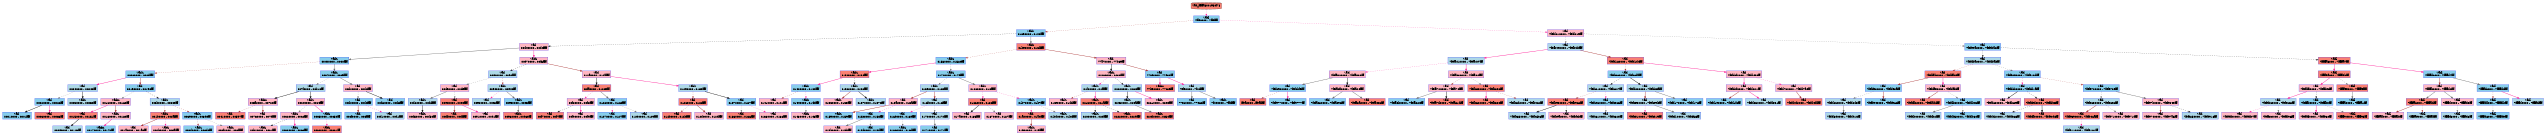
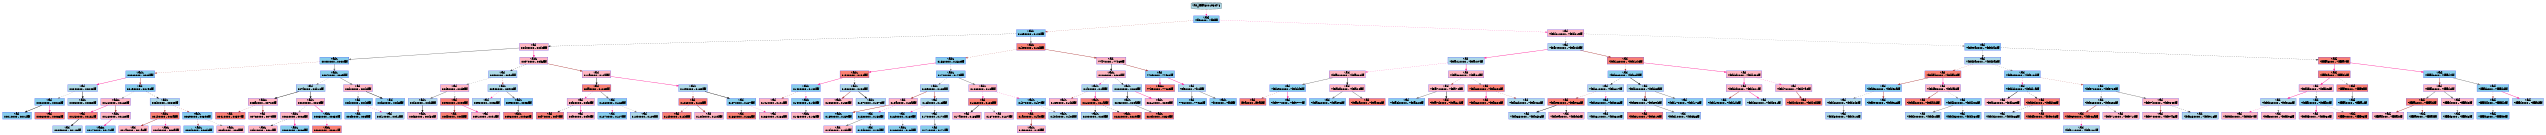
  digraph {
    rankdir=TB
    node [color=blue fillcolor=skyblue shape=record style=filled]
    edge [color=gray40 style=bold]
    n1 [label="{ Vadl\n7ffe0000 - 7ffeffff }"]
-   vad_fffffa8001e50f78 [fillcolor=salmon shape=cylinder color=""]
+   vad_fffffa8001e50f78 [fillcolor=lightblue shape=cylinder color=""]
    n3 [label="{ VadS\n01390000 - 0140ffff }"]
    n4 [fillcolor=lightpink label="{ Vad \n7fefd810000 - 7fefd81efff }"]
    n5 [fillcolor=lightpink label="{ Vad \n00d40000 - 00d4ffff }"]
    n6 [fillcolor=salmon label="{ VadS\n01be0000 - 01cdffff }"]
    n7 [label="{ VadS\n00400000 - 0040ffff }"]
    n8 [fillcolor=lightpink label="{ VadS\n00e70000 - 00f6ffff }"]
    n9 [label="{ VadS\n00060000 - 000dffff }"]
    n10 [label="{ VadS\n00c70000 - 00ceffff }"]
    n11 [fillcolor=lightblue label="{ Vad \n00040000 - 00040fff }"]
    n12 [label="{ Vad \n00190000 - 00190fff }"]
    n13 [label="{ Vad \n00020000 - 00026fff }"]
    n14 [fillcolor=lightblue label="{ VadS\n00050000 - 00050fff }"]
    n15 [label="{ Vad \n00010000 - 0001ffff }"]
    n16 [fillcolor=salmon label="{ Vad \n00030000 - 00033fff }"]
    n17 [fillcolor=lightpink label="{ Vadm\n00160000 - 00160fff }"]
    n18 [fillcolor=lightblue label="{ VadS\n003b0000 - 003c9fff }"]
    n19 [fillcolor=salmon label="{ Vad \n00150000 - 00151fff }"]
    n20 [fillcolor=lightpink label="{ VadS\n00180000 - 00180fff }"]
    n21 [fillcolor=lightblue label="{ Vad \n000e0000 - 00146fff }"]
    n22 [label="{ Vadm\n00170000 - 00170fff }"]
    n23 [fillcolor=salmon label="{ VadS\n001b0000 - 002affff }"]
    n24 [label="{ VadS\n003e0000 - 003e0fff }"]
    n25 [fillcolor=lightpink label="{ Vad \n001a0000 - 001a0fff }"]
    n26 [fillcolor=lightpink label="{ VadS\n002b0000 - 003affff }"]
    n27 [label="{ VadS\n003d0000 - 003d0fff }"]
    n28 [fillcolor=lightpink label="{ VadS\n003f0000 - 003fffff }"]
    n29 [fillcolor=lightblue label="{ Vad \n007f0000 - 00b18fff }"]
    n30 [fillcolor=lightpink label="{ Vad \n00d20000 - 00d2ffff }"]
    n31 [fillcolor=lightpink label="{ Vadm\n005a0000 - 00720fff }"]
    n32 [fillcolor=lightpink label="{ VadS\n00c40000 - 00c4ffff }"]
    n33 [fillcolor=salmon label="{ Vad \n00410000 - 00597fff }"]
    n34 [fillcolor=lightpink label="{ Vad \n00730000 - 007effff }"]
    n35 [fillcolor=lightpink label="{ VadS\n00c20000 - 00c2ffff }"]
    n36 [label="{ VadS\n00c50000 - 00c50fff }"]
    n37 [fillcolor=lightpink label="{ VadS\n00b20000 - 00c1ffff }"]
    n38 [label="{ VadS\n00c30000 - 00c3ffff }"]
    n39 [fillcolor=salmon label="{ VadS\n00c60000 - 00c61fff }"]
    n40 [label="{ Vad \n00d00000 - 00d0ffff }"]
    n41 [label="{ Vad \n00d30000 - 00d3ffff }"]
    n42 [label="{ Vad \n00cf0000 - 00cfffff }"]
    n43 [fillcolor=lightblue label="{ Vad \n00d10000 - 00d1ffff }"]
    n44 [fillcolor=lightblue label="{ Vad \n00e20000 - 00e2ffff }"]
    n45 [fillcolor=lightpink label="{ Vad \n012a0000 - 012affff }"]
    n46 [fillcolor=lightpink label="{ Vad \n00de0000 - 00deffff }"]
    n47 [fillcolor=lightblue label="{ VadS\n00e40000 - 00e40fff }"]
    n48 [fillcolor=lightblue label="{ VadS\n00d60000 - 00ddffff }"]
    n49 [fillcolor=salmon label="{ Vad \n00e00000 - 00e0ffff }"]
    n50 [fillcolor=lightpink label="{ VadS\n00d50000 - 00d54fff }"]
    n51 [fillcolor=salmon label="{ Vad \n00df0000 - 00dfffff }"]
    n52 [fillcolor=lightpink label="{ Vad \n00e10000 - 00e1ffff }"]
    n53 [fillcolor=lightblue label="{ Vad \n00e30000 - 00e3ffff }"]
    n54 [label="{ VadS\n00e50000 - 00e5ffff }"]
    n55 [fillcolor=salmon label="{ VadS\n00e60000 - 00e60fff }"]
    n56 [fillcolor=salmon label="{ Vad \n00fa0000 - 0126efff }"]
    n57 [fillcolor=lightblue label="{ VadS\n012e0000 - 0135ffff }"]
    n58 [fillcolor=lightpink label="{ Vad \n00f80000 - 00f8ffff }"]
    n59 [label="{ Vad \n01280000 - 0128ffff }"]
    n60 [fillcolor=salmon label="{ Vad \n00f70000 - 00f7ffff }"]
    n61 [fillcolor=lightpink label="{ Vad \n00f90000 - 00f9ffff }"]
    n62 [label="{ Vad \n01270000 - 0127ffff }"]
    n63 [fillcolor=lightblue label="{ Vad \n01290000 - 0129ffff }"]
    n64 [fillcolor=salmon label="{ Vad \n012c0000 - 012cffff }"]
    n65 [label="{ Vad \n01370000 - 0137ffff }"]
    n66 [fillcolor=salmon label="{ Vad \n012b0000 - 012bffff }"]
    n67 [fillcolor=lightpink label="{ Vad \n012d0000 - 012dffff }"]
    n68 [fillcolor=salmon label="{ Vad \n01360000 - 0136ffff }"]
    n69 [fillcolor=lightpink label="{ Vad \n01380000 - 0138ffff }"]
    n70 [label="{ VadS\n01580000 - 01580fff }"]
    n71 [fillcolor=lightpink label="{ Vad \n77a70000 - 77b8efff }"]
    n72 [fillcolor=salmon label="{ VadS\n01540000 - 0154ffff }"]
    n73 [label="{ VadS\n01720000 - 0179ffff }"]
    n74 [label="{ VadS\n01420000 - 0142ffff }"]
    n75 [fillcolor=lightblue label="{ VadS\n01560000 - 0156ffff }"]
    n76 [fillcolor=lightpink label="{ Vad \n01410000 - 0141ffff }"]
    n77 [label="{ VadS\n01440000 - 014bffff }"]
    n78 [fillcolor=lightpink label="{ VadS\n01430000 - 0143ffff }"]
    n79 [fillcolor=lightpink label="{ VadS\n01550000 - 0155ffff }"]
    n80 [fillcolor=lightblue label="{ VadS\n01570000 - 01570fff }"]
    n81 [fillcolor=lightblue label="{ VadS\n015e0000 - 0165ffff }"]
    n82 [fillcolor=lightpink label="{ VadS\n01880000 - 018fffff }"]
    n83 [fillcolor=lightpink label="{ Vad \n015a0000 - 015affff }"]
    n84 [fillcolor=lightblue label="{ Vad \n016f0000 - 016fffff }"]
    n85 [label="{ VadS\n01590000 - 0159ffff }"]
    n86 [label="{ Vad \n015c0000 - 015cffff }"]
    n87 [fillcolor=lightpink label="{ Vad \n015b0000 - 015bffff }"]
    n88 [label="{ Vad \n015d0000 - 015dffff }"]
    n89 [label="{ Vad \n016e0000 - 016effff }"]
    n90 [fillcolor=lightblue label="{ Vad \n01700000 - 0170ffff }"]
    n91 [label="{ VadS\n01660000 - 016dffff }"]
    n92 [label="{ Vad \n01710000 - 0171ffff }"]
    n93 [fillcolor=salmon label="{ Vad \n01860000 - 0186ffff }"]
    n94 [label="{ VadS\n01b70000 - 01b7ffff }"]
    n95 [fillcolor=lightpink label="{ Vad \n017a0000 - 0185ffff }"]
    n96 [fillcolor=lightpink label="{ Vad \n01870000 - 0187ffff }"]
    n97 [fillcolor=salmon label="{ Vad \n01a00000 - 01a0ffff }"]
    n98 [fillcolor=lightblue label="{ VadS\n01bd0000 - 01bdffff }"]
    n99 [fillcolor=lightpink label="{ VadS\n01900000 - 019fffff }"]
    n100 [fillcolor=lightpink label="{ VadS\n022c0000 - 0233ffff }"]
    n101 [label="{ Vad \n77c90000 - 77e38fff }"]
    n102 [fillcolor=lightblue label="{ VadS\n01f80000 - 01ffffff }"]
    n103 [fillcolor=lightblue label="{ VadS\n02600000 - 0260ffff }"]
    n104 [fillcolor=lightpink label="{ VadS\n01ce0000 - 01ddffff }"]
    n105 [fillcolor=salmon label="{ VadS\n02130000 - 021affff }"]
    n106 [fillcolor=lightblue label="{ VadS\n02000000 - 020fffff }"]
    n107 [fillcolor=salmon label="{ VadS\n02220000 - 0229ffff }"]
    n108 [fillcolor=lightblue label="{ VadS\n02430000 - 024affff }"]
    n109 [fillcolor=lightpink label="{ VadS\n02610000 - 02e0ffff }"]
    n110 [fillcolor=salmon label="{ VadS\n024d0000 - 0254ffff }"]
    n111 [fillcolor=salmon label="{ Vadm\n77b90000 - 77c89fff }"]
    n112 [fillcolor=lightblue label="{ Vad \n7efe0000 - 7f0dffff }"]
    n113 [label="{ Vad \n77e60000 - 77e66fff }"]
    n114 [label="{ VadS\n7f0e0000 - 7ffdffff }"]
    n115 [fillcolor=lightblue label="{ Vad \n7fefb490000 - 7fefb4bffff }"]
    n116 [label="{ Vad \n7fefe9a0000 - 7fefeba2fff }"]
    n117 [fillcolor=lightblue label="{ Vad \n7fefa410000 - 7fefa447fff }"]
    n118 [fillcolor=salmon label="{ Vad \n7fefd180000 - 7fefd1d4fff }"]
    n119 [fillcolor=lightpink label="{ Vad \n7fefa020000 - 7fefa030fff }"]
    n120 [fillcolor=lightpink label="{ Vad \n7fefa830000 - 7fefa84ffff }"]
    n121 [label="{ Vad \n7fef8980000 - 7fef8bf9fff }"]
    n122 [fillcolor=lightpink label="{ Vad \n7fefa0a0000 - 7fefa24ffff }"]
    n123 [fillcolor=salmon label="{ Vad \nff9a0000 - ff9aafff }"]
    n124 [label="{ Vad \n7fef9770000 - 7fef9777fff }"]
    n125 [label="{ Vad \n7fefa080000 - 7fefa096fff }"]
    n126 [fillcolor=salmon label="{ Vad \n7fefa3a0000 - 7fefa403fff }"]
    n127 [fillcolor=lightpink label="{ Vad \n7fefa720000 - 7fefa74ffff }"]
    n128 [fillcolor=salmon label="{ Vad \n7fefb350000 - 7fefb356fff }"]
    n129 [label="{ Vad \n7fefa5b0000 - 7fefa620fff }"]
    n130 [fillcolor=salmon label="{ Vad \n7fefa7d0000 - 7fefa81dfff }"]
    n131 [fillcolor=salmon label="{ Vad \n7fefb320000 - 7fefb330fff }"]
    n132 [fillcolor=lightblue label="{ Vad \n7fefb3d0000 - 7fefb422fff }"]
    n133 [label="{ Vad \n7fefccc0000 - 7fefccdafff }"]
    n134 [fillcolor=lightpink label="{ Vad \n7fefd3f0000 - 7fefd45cfff }"]
    n135 [fillcolor=lightblue label="{ Vad \n7fefc610000 - 7fefc627fff }"]
    n136 [fillcolor=lightblue label="{ Vad \n7fefd000000 - 7fefd05afff }"]
    n137 [fillcolor=salmon label="{ Vad \n7fefb950000 - 7fefb968fff }"]
    n138 [label="{ Vad \n7fefc960000 - 7fefc966fff }"]
    n139 [fillcolor=lightblue label="{ Vad \n7fefb650000 - 7fefb6b6fff }"]
    n140 [fillcolor=lightpink label="{ Vad \n7fefbea0000 - 7fefbfcbfff }"]
    n141 [fillcolor=lightblue label="{ Vad \n7fefc810000 - 7fefc820fff }"]
    n142 [fillcolor=lightblue label="{ Vad \n7fefce50000 - 7fefce9bfff }"]
    n143 [label="{ Vad \n7fefd170000 - 7fefd176fff }"]
    n144 [fillcolor=salmon label="{ Vad \n7fefce10000 - 7fefce19fff }"]
    n145 [fillcolor=lightblue label="{ Vad \n7fefcf10000 - 7fefcf56fff }"]
    n146 [fillcolor=lightpink label="{ Vad \n7fefd2f0000 - 7fefd321fff }"]
    n147 [fillcolor=lightpink label="{ Vad \n7fefd780000 - 7fefd7a4fff }"]
    n148 [label="{ Vad \n7fefd1e0000 - 7fefd1f6fff }"]
    n149 [fillcolor=lightblue label="{ Vad \n7fefd330000 - 7fefd351fff }"]
    n150 [fillcolor=salmon label="{ Vad \n7fefd4d0000 - 7fefd4dafff }"]
    n151 [fillcolor=lightblue label="{ Vad \n7fefdba0000 - 7fefdbabfff }"]
    n152 [fillcolor=salmon label="{ Vadl\n7fffffa6000 - 7fffffa7fff }"]
    n153 [fillcolor=salmon label="{ Vad \n7fefdab0000 - 7fefdabefff }"]
    n154 [label="{ Vad \n7fefe0e0000 - 7fefe10dfff }"]
    n155 [label="{ Vad \n7fefd930000 - 7fefd93afff }"]
    n156 [fillcolor=lightpink label="{ Vad \n7fefdae0000 - 7fefdafcfff }"]
    n157 [fillcolor=lightblue label="{ Vad \n7fefd8c0000 - 7fefd8d3fff }"]
    n158 [label="{ Vad \n7fefd940000 - 7fefd966fff }"]
    n159 [fillcolor=lightblue label="{ Vad \n7fefd8e0000 - 7fefd91cfff }"]
    n160 [fillcolor=salmon label="{ Vad \n7fefdac0000 - 7fefdaddfff }"]
    n161 [label="{ Vad \n7fefdb30000 - 7fefdb43fff }"]
    n162 [fillcolor=lightblue label="{ Vad \n7fefdb00000 - 7fefdb2ffff }"]
    n163 [label="{ Vad \n7fefdb50000 - 7fefdb64fff }"]
    n164 [label="{ Vad \n7fefdcb0000 - 7fefdd1afff }"]
    n165 [label="{ Vad \n7fefe720000 - 7fefe73efff }"]
    n166 [fillcolor=lightpink label="{ Vad \n7fefdc80000 - 7fefdc8efff }"]
    n167 [fillcolor=salmon label="{ Vad \n7fefded0000 - 7fefdf05fff }"]
    n168 [fillcolor=lightblue label="{ Vad \n7fefdd20000 - 7fefde86fff }"]
    n169 [fillcolor=salmon label="{ Vad \n7fefdfb0000 - 7fefe0dcfff }"]
    n170 [fillcolor=lightblue label="{ Vad \n7fefe650000 - 7fefe6e8fff }"]
    n171 [fillcolor=lightpink label="{ Vad \n7fefe7b0000 - 7fefe84efff }"]
    n172 [fillcolor=salmon label="{ Vad \n7fefe390000 - 7fefe46afff }"]
    n173 [fillcolor=lightpink label="{ Vad \n7fefe710000 - 7fefe71dfff }"]
    n174 [fillcolor=lightblue label="{ Vad \n7fefe110000 - 7fefe161fff }"]
    n175 [fillcolor=lightpink label="{ Vad \n7fefe740000 - 7fefe7a6fff }"]
    n176 [fillcolor=lightblue label="{ Vad \n7fefe850000 - 7fefe918fff }"]
    n177 [fillcolor=salmon label="{ Vadl\n7fffff9a000 - 7fffff9bfff }"]
    n178 [label="{ Vadl\n7fffffd6000 - 7fffffd7fff }"]
    n179 [fillcolor=lightpink label="{ Vad \n7feffda0000 - 7feffdecfff }"]
    n180 [fillcolor=salmon label="{ Vadl\n7fffff9e000 - 7fffff9ffff }"]
    n181 [fillcolor=lightblue label="{ Vad \n7fefebc0000 - 7fefecc8fff }"]
    n182 [label="{ Vad \n7fefffb0000 - 7fefffb0fff }"]
    n183 [fillcolor=lightpink label="{ Vad \n7fefebb0000 - 7fefebb7fff }"]
    n184 [fillcolor=lightpink label="{ Vad \n7feffcc0000 - 7feffd96fff }"]
    n185 [fillcolor=lightpink label="{ Vad \n7feffdf0000 - 7feffe60fff }"]
    n186 [fillcolor=salmon label="{ Vadl\n7fffff94000 - 7fffff95fff }"]
    n187 [label="{ Vadl\n7fffffa0000 - 7fffffa1fff }"]
    n188 [fillcolor=lightpink label="{ Vad \n7fffffb0000 - 7fffffd2fff }"]
    n189 [label="{ Vadl\n7fffffdc000 - 7fffffddfff }"]
    n190 [fillcolor=salmon label="{ Vadl\n7fffffac000 - 7fffffadfff }"]
    n191 [fillcolor=lightpink label="{ Vadl\n7fffffd4000 - 7fffffd5fff }"]
    n192 [fillcolor=lightpink label="{ Vadl\n7fffffaa000 - 7fffffabfff }"]
    n193 [fillcolor=lightblue label="{ Vadl\n7fffffae000 - 7fffffaffff }"]
    n194 [fillcolor=lightblue label="{ Vadl\n7fffffd3000 - 7fffffd3fff }"]
    n195 [label="{ Vadl\n7fffffda000 - 7fffffdbfff }"]
    n196 [fillcolor=lightblue label="{ Vadl\n7fffffde000 - 7fffffdffff }"]
    n197 [label="{ Vadl\n7fffffd8000 - 7fffffd9fff }"]
    n1 -> n3 [color=brown style=dashed]
    n1 -> n4 [color=deeppink style=dashed]
    vad_fffffa8001e50f78 -> n1 [color=deeppink style=dashed]
    n3 -> n5 [color=black style=dashed]
    n3 -> n6
    n4 -> n115 [style=dashed]
    n4 -> n116 [style=dashed]
    n5 -> n7
    n5 -> n8 [color=deeppink]
    n6 -> n70 [color=brown style=dashed]
    n6 -> n71 [color=brown]
    n7 -> n9 [color=brown style=dashed]
    n7 -> n10
    n8 -> n44 [color=black style=dashed]
    n8 -> n45 [color=brown]
    n9 -> n11 [color=deeppink]
    n9 -> n12 [color=brown]
    n10 -> n29 [style=dashed]
    n10 -> n30
    n11 -> n13 [style=dashed]
    n11 -> n14 [color=black]
    n12 -> n17 [style=dashed]
    n12 -> n18 [color=black style=dashed]
    n13 -> n15 [color=black]
    n13 -> n16 [color=deeppink]
    n17 -> n19 [color=deeppink]
    n17 -> n20 [color=brown]
    n18 -> n23 [color=brown style=dashed]
    n18 -> n24 [color=brown style=dashed]
    n19 -> n21 [color=black]
    n20 -> n22 [color=deeppink]
    n23 -> n25 [color=brown]
    n23 -> n26 [color=deeppink style=dashed]
    n24 -> n27 [color=brown style=dashed]
    n24 -> n28 [style=dashed]
    n29 -> n31 [color=black]
    n29 -> n32 [color=black]
    n30 -> n40 [style=dashed]
    n30 -> n41 [color=black]
    n31 -> n33 [color=brown style=dashed]
    n31 -> n34 [color=brown]
    n32 -> n35 [style=dashed]
    n32 -> n36 [color=deeppink]
    n35 -> n37 [color=black style=dashed]
    n35 -> n38 [color=deeppink]
    n36 -> n39 [color=deeppink style=dashed]
    n40 -> n42 [color=brown]
    n40 -> n43 [color=deeppink style=dashed]
    n44 -> n46 [style=dashed]
    n44 -> n47 [color=brown style=dashed]
    n45 -> n56 [color=black]
    n45 -> n57 [color=deeppink]
    n46 -> n48
    n46 -> n49 [style=dashed]
    n47 -> n53 [color=deeppink style=dashed]
    n47 -> n54
    n48 -> n50 [color=black]
    n49 -> n51 [color=brown]
    n49 -> n52 [color=deeppink]
    n54 -> n55
    n56 -> n58 [color=deeppink style=dashed]
    n56 -> n59
    n57 -> n64 [color=brown style=dashed]
    n57 -> n65 [color=black]
    n58 -> n60 [color=black style=dashed]
    n58 -> n61 [color=deeppink]
    n59 -> n62 [color=deeppink style=dashed]
    n59 -> n63 [style=dashed]
    n64 -> n66 [color=brown style=dashed]
    n64 -> n67 [color=brown]
    n65 -> n68 [style=dashed]
    n65 -> n69 [color=deeppink style=dashed]
    n70 -> n72 [color=deeppink]
    n70 -> n73 [style=dashed]
    n71 -> n100 [color=black]
    n71 -> n101 [color=brown]
    n72 -> n74 [color=deeppink]
    n72 -> n75 [color=black style=dashed]
    n73 -> n81 [style=dashed]
    n73 -> n82
    n74 -> n76 [color=brown style=dashed]
    n74 -> n77 [color=deeppink style=dashed]
    n75 -> n79 [color=brown]
    n75 -> n80 [color=black]
    n77 -> n78 [style=dashed]
    n81 -> n83 [color=brown]
    n81 -> n84 [color=brown]
    n82 -> n93 [color=deeppink style=dashed]
    n82 -> n94 [color=deeppink style=dashed]
    n83 -> n85 [color=brown]
    n83 -> n86 [color=deeppink style=dashed]
    n84 -> n89 [color=deeppink style=dashed]
    n84 -> n90 [style=dashed]
    n86 -> n87
    n86 -> n88 [style=dashed]
    n89 -> n91 [style=dashed]
    n90 -> n92
    n93 -> n95 [color=black]
    n93 -> n96 [style=dashed]
    n94 -> n97 [color=deeppink style=dashed]
    n94 -> n98 [style=dashed]
    n97 -> n99 [color=brown]
    n100 -> n102 [color=deeppink style=dashed]
    n100 -> n103 [color=black style=dashed]
    n101 -> n111 [color=deeppink]
    n101 -> n112 [color=deeppink]
    n102 -> n104 [color=brown style=dashed]
    n102 -> n105 [color=deeppink]
    n103 -> n108 [color=black]
    n103 -> n109 [color=deeppink]
    n105 -> n106 [color=black style=dashed]
    n105 -> n107 [color=black style=dashed]
    n108 -> n110
    n112 -> n113
    n112 -> n114
    n115 -> n117 [color=deeppink]
    n115 -> n118 [color=brown]
    n116 -> n151 [color=black style=dashed]
    n116 -> n152 [color=black style=dashed]
    n117 -> n119 [color=deeppink style=dashed]
    n117 -> n120 [color=deeppink]
    n118 -> n133 [color=brown style=dashed]
    n118 -> n134 [color=deeppink]
    n119 -> n121
    n119 -> n122 [color=black]
    n120 -> n127 [color=brown style=dashed]
    n120 -> n128 [style=dashed]
    n121 -> n123 [color=brown style=dashed]
    n121 -> n124 [color=deeppink]
    n122 -> n125
    n122 -> n126
    n127 -> n129
    n127 -> n130 [color=black]
    n128 -> n131 [color=deeppink]
    n128 -> n132 [color=brown style=dashed]
    n133 -> n135 [color=black style=dashed]
    n133 -> n136 [color=black]
    n134 -> n146 [color=deeppink]
    n134 -> n147 [color=deeppink style=dashed]
    n135 -> n137 [color=brown style=dashed]
    n135 -> n138 [color=deeppink style=dashed]
    n136 -> n142 [color=brown]
    n136 -> n143
    n137 -> n139 [color=black]
    n137 -> n140 [color=black style=dashed]
    n138 -> n141 [style=dashed]
    n142 -> n144 [color=deeppink style=dashed]
    n142 -> n145
    n146 -> n148 [color=brown]
    n146 -> n149 [color=deeppink]
    n147 -> n150 [color=brown]
    n151 -> n153 [color=brown style=dashed]
    n151 -> n154 [style=dashed]
    n152 -> n177 [color=deeppink]
    n152 -> n178 [color=deeppink]
    n153 -> n155 [color=brown]
    n153 -> n156 [color=deeppink]
    n154 -> n164 [color=deeppink style=dashed]
    n154 -> n165 [color=brown style=dashed]
    n155 -> n157 [style=dashed]
    n155 -> n158 [color=brown]
    n156 -> n160 [color=brown]
    n156 -> n161 [style=dashed]
    n157 -> n159
    n161 -> n162
    n161 -> n163 [style=dashed]
    n164 -> n166 [color=black]
    n164 -> n167 [color=black style=dashed]
    n165 -> n170 [style=dashed]
    n165 -> n171
    n167 -> n168 [color=black style=dashed]
    n167 -> n169 [color=black]
    n170 -> n172 [color=brown]
    n170 -> n173 [style=dashed]
    n171 -> n175 [color=brown]
    n171 -> n176 [color=black style=dashed]
    n172 -> n174 [color=deeppink style=dashed]
    n177 -> n179 [color=deeppink]
    n177 -> n180 [style=dashed]
    n178 -> n188 [color=brown]
    n178 -> n189
    n179 -> n181 [color=deeppink]
    n179 -> n182 [color=black style=dashed]
    n180 -> n187
    n181 -> n183 [color=deeppink style=dashed]
    n181 -> n184 [style=dashed]
    n182 -> n185 [color=deeppink]
    n182 -> n186 [style=dashed]
    n188 -> n190
    n188 -> n191
    n189 -> n195 [color=brown style=dashed]
    n189 -> n196 [color=deeppink]
    n190 -> n192 [color=brown]
    n190 -> n193 [color=brown style=dashed]
    n191 -> n194 [style=dashed]
    n195 -> n197 [style=dashed]
  }
